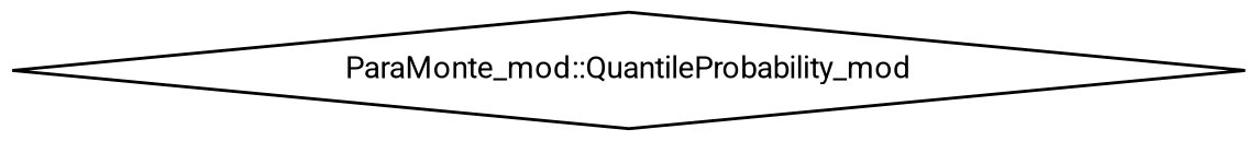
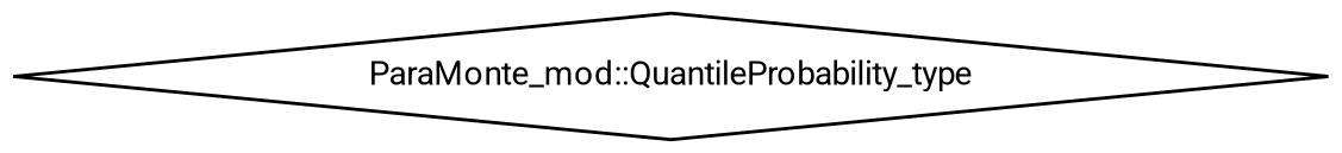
  digraph {
    rankdir=LR
    fontname=Roboto
-   n1 [color=black fillcolor=white fontname=Roboto fontsize=10 height=0.2 label="ParaMonte_mod::QuantileProbability_mod" shape=diamond style=filled width=0.4]
+   n1 [color=black fillcolor=white fontname=Roboto fontsize=10 height=0.2 label="ParaMonte_mod::QuantileProbability_type" shape=diamond style=filled width=0.4]
  }
